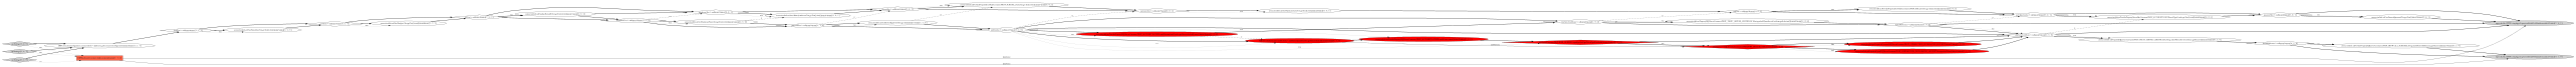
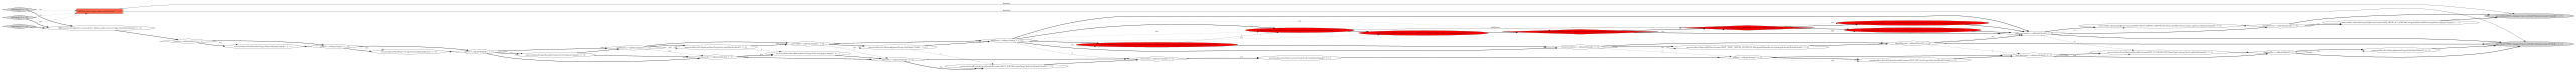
  digraph {
    fontname="EB Garamond"
    rankdir=LR
    node [fillcolor=white fontname="EB Garamond" shape=ellipse style=filled]
    edge [fontname="EB Garamond" style=bold]
    n1 [label="dbText != null@@@10@@@['1', '1', '1']" shape=diamond]
    n2 [label="connectionInfo.setDatabaseName(dbText.getText().trim())@@@11@@@['1', '1', '1']"]
    n3 [label="userNameText != null@@@13@@@['1', '1', '0']" shape=diamond]
    n4 [label="warehouseText != null@@@13@@@['0', '0', '1']" shape=diamond]
    n5 [label="connectionInfo.setUserName(userNameText.getText().trim())@@@14@@@['1', '1', '0']"]
    n6 [label="passwordText != null@@@16@@@['1', '1', '0']" shape=diamond]
    n7 [label="connectionInfo.setServerName(warehouseText.getText().trim())@@@14@@@['0', '0', '1']"]
    n8 [label="schemaText != null@@@16@@@['0', '0', '1']" shape=diamond]
    n9 [label="trustServerCertificate != null@@@31@@@['1', '1', '0']" shape=diamond]
    n10 [label="connectionInfo.setProviderProperty(SnowflakeConstants.PROP_AUTHENTICATOR,authTypeCombo.getText().trim())@@@26@@@['0', '0', '1']"]
    n11 [label="connectionInfo.setProperty(SQLServerConstants.PROP_TRUST_SERVER_CERTIFICATE,String.valueOf(trustServerCertificate.getSelection()))@@@32@@@['0', '1', '0']"]
    n12 [label="showAllSchemas != null@@@34@@@['0', '1', '0']" shape=diamond]
    n13 [fillcolor=lightgray label="super.edu.fdu.CPPDG.tinypdg.pe.ExpressionInfo@b9c62dataSource@@@31@@@['1', '0', '1']"]
    n14 [label="passwordText != null@@@28@@@['0', '0', '1']" shape=diamond]
    n15 [label="connectionInfo.setProviderProperty(SQLServerConstants.PROP_SHOW_ALL_SCHEMAS,String.valueOf(showAllSchemas.getSelection()))@@@35@@@['0', '1', '0']"]
    n16 [fillcolor=lightgray label="super.edu.fdu.CPPDG.tinypdg.pe.ExpressionInfo@b9bbadataSource@@@37@@@['0', '1', '0']"]
    n17 [fillcolor=red label="connectionInfo.setProviderProperty(SQLServerConstants.PROP_AUTHENTICATION,authSchema.name())@@@21@@@['0', '1', '0']"]
    n18 [fillcolor=red label="SQLServerConstants.PROVIDER_GENERIC.equals(getSite().getDriver().getProviderId())@@@22@@@['0', '1', '0']" shape=diamond]
    n19 [fillcolor=red label="authSchema == SQLServerAuthentication.WINDOWS_INTEGRATED@@@23@@@['0', '1', '0']" shape=diamond]
    n20 [label="authTypeCombo != null@@@25@@@['0', '0', '1']" shape=diamond]
    n21 [label="connectionInfo.setUserPassword(passwordText.getText())@@@29@@@['0', '0', '1']"]
    n22 [fillcolor=red label="connectionInfo.setProviderProperty(SQLServerConstants.PROP_AUTHENTICATION,authSchemas(authCombo.getSelectionIndex()(.name())@@@20@@@['1', '0', '0']"]
    n23 [fillcolor=red label="SQLServerAuthentication authSchema = authSchemas(authCombo.getSelectionIndex()(@@@20@@@['0', '1', '0']"]
    n24 [label="trustServerCertificate != null@@@22@@@['1', '0', '0']" shape=diamond]
    n25 [label="roleText != null@@@22@@@['0', '0', '1']" shape=diamond]
    n26 [label="connectionInfo.setProperty(SQLServerConstants.PROP_TRUST_SERVER_CERTIFICATE,String.valueOf(trustServerCertificate.getSelection()))@@@23@@@['1', '0', '0']"]
    n27 [label="showAllSchemas != null@@@25@@@['1', '0', '0']" shape=diamond]
    n28 [fillcolor=lightgray label="saveSettings['1', '0', '0']" shape=diamond]
    n29 [label="DBPConnectionConfiguration connectionInfo = dataSource.getConnectionConfiguration()@@@3@@@['1', '1', '1']"]
    n30 [fillcolor=tomato label="DBPDataSourceContainer dataSource@@@2@@@['1', '1', '1']" shape=box]
    n31 [label="hostText != null@@@4@@@['1', '1', '1']" shape=diamond]
    n32 [label="connectionInfo.setUserName(usernameText.getText().trim())@@@20@@@['0', '0', '1']"]
    n33 [label="connectionInfo.setProviderProperty(SnowflakeConstants.PROP_ROLE,roleText.getText().trim())@@@23@@@['0', '0', '1']"]
    n34 [fillcolor=red label="connectionInfo.getProperties().remove(SQLServerConstants.PROP_CONNECTION_INTEGRATED_SECURITY)@@@27@@@['0', '1', '0']"]
    n35 [fillcolor=red label="connectionInfo.getProperties().put(SQLServerConstants.PROP_CONNECTION_INTEGRATED_SECURITY,String.valueOf(true))@@@24@@@['0', '1', '0']"]
    n36 [label="usernameText != null@@@19@@@['0', '0', '1']" shape=diamond]
    n37 [label="connectionInfo.setHostName(hostText.getText().trim())@@@5@@@['1', '1', '1']"]
    n38 [label="portText != null@@@7@@@['1', '1', '1']" shape=diamond]
    n39 [label="connectionInfo.setHostPort(portText.getText().trim())@@@8@@@['1', '1', '1']"]
    n40 [label="authCombo != null@@@19@@@['1', '1', '0']" shape=diamond]
    n41 [label="connectionInfo.setUserPassword(passwordText.getText())@@@17@@@['1', '1', '0']"]
    n42 [label="connectionInfo.setProviderProperty(SnowflakeConstants.PROP_SCHEMA,schemaText.getText().trim())@@@17@@@['0', '0', '1']"]
    n43 [fillcolor=lightgray label="saveSettings['0', '0', '1']" shape=diamond]
    n44 [fillcolor=lightgray label="saveSettings['0', '1', '0']" shape=diamond]
    n1 -> n2 [label=true style=dotted]
    n1 -> n2
    n1 -> n3
    n1 -> n4
    n2 -> n3
    n2 -> n4
    n3 -> n4 [label=true style=dashed]
    n3 -> n5
    n3 -> n5 [label=true style=dotted]
    n3 -> n6
    n4 -> n7
    n4 -> n7 [label=true style=dotted]
    n4 -> n8
    n5 -> n6
    n5 -> n7 [label=0 style=dashed]
    n6 -> n8 [label=0 style=dashed]
    n6 -> n40
    n6 -> n41
    n6 -> n41 [label=true style=dotted]
    n7 -> n8
    n8 -> n36
    n8 -> n42 [label=true style=dotted]
    n8 -> n42
    n9 -> n10 [label=0 style=dashed]
    n9 -> n11 [label=true style=dotted]
    n9 -> n11
+   n9 -> n12
    n9 -> n13
    n10 -> n14
    n11 -> n12
    n12 -> n15 [label=true style=dotted]
    n12 -> n15
    n12 -> n16
    n14 -> n13
    n14 -> n21 [label=true style=dotted]
    n14 -> n21
    n15 -> n16
    n17 -> n18
    n18 -> n9
    n18 -> n19
    n18 -> n19 [label=true style=dotted]
    n19 -> n34 [label=false style=dotted]
    n19 -> n34
    n19 -> n35
    n19 -> n35 [label=true style=dotted]
    n20 -> n10 [label=true style=dotted]
    n20 -> n10
    n20 -> n14
    n21 -> n13
    n22 -> n23 [label=0 style=dashed]
    n22 -> n24
    n23 -> n17
    n23 -> n19 [label=authSchema style=solid]
    n24 -> n25 [label=0 style=dashed]
    n24 -> n26 [label=true style=dotted]
    n24 -> n26
    n24 -> n27
    n25 -> n20
    n25 -> n33
    n25 -> n33 [label=true style=dotted]
    n26 -> n27
    n27 -> n9 [label=true style=dotted]
    n27 -> n9
    n27 -> n13
    n27 -> n20 [label=0 style=dashed]
    n28 -> n29
    n28 -> n30 [label=true style=dotted]
    n29 -> n31
    n30 -> n13 [label=dataSource style=solid]
    n30 -> n16 [label=dataSource style=solid]
    n31 -> n37
    n31 -> n37 [label=true style=dotted]
    n31 -> n38
    n32 -> n25
    n33 -> n20
    n34 -> n9
    n35 -> n9
    n36 -> n32 [label=true style=dotted]
    n36 -> n32
    n37 -> n38
    n38 -> n1
    n38 -> n39
    n38 -> n39 [label=true style=dotted]
    n39 -> n1
    n40 -> n9
    n40 -> n17 [label=true style=dotted]
    n40 -> n18 [label=true style=dotted]
    n40 -> n22 [label=true style=dotted]
    n40 -> n22
    n40 -> n23
    n40 -> n23 [label=true style=dotted]
    n40 -> n24
    n40 -> n36 [label=0 style=dashed]
    n41 -> n40
    n41 -> n42 [label=0 style=dashed]
    n42 -> n36
    n43 -> n29
    n43 -> n30 [label=true style=dotted]
    n44 -> n29
    n44 -> n30 [label=true style=dotted]
  }
